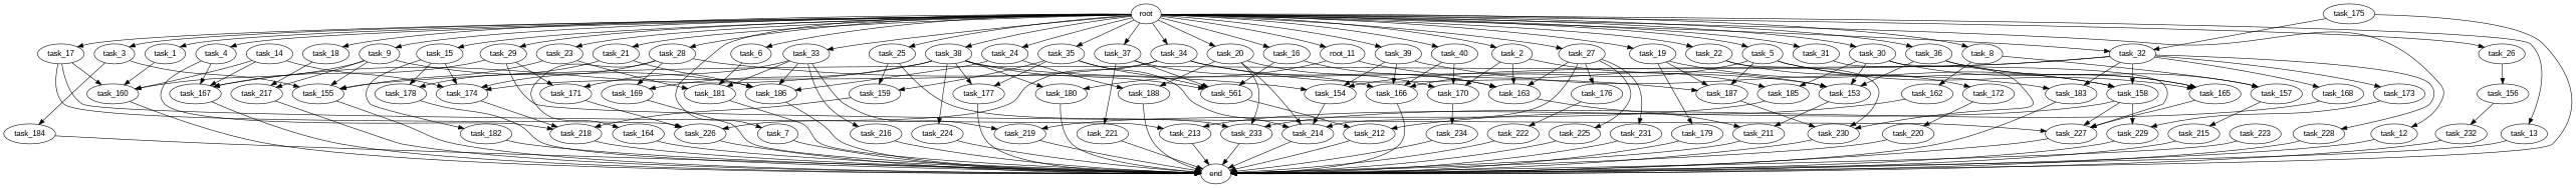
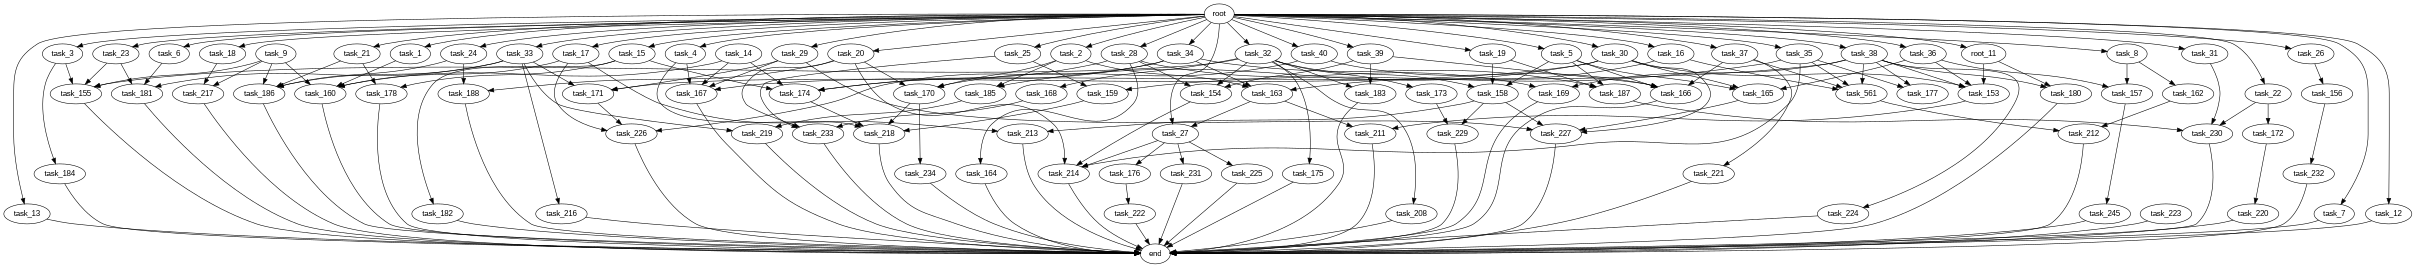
  digraph {
    fontname="Liberation Sans"
    node [fontname="Liberation Sans"]
    edge [fontname="Liberation Sans"]
    root
    task_1
    task_2
    task_3
    task_4
    task_5
    task_6
    task_7
    task_8
    task_9
    n11 [label=root_11]
    task_12
    task_13
    task_15
    task_16
    task_17
    task_18
    task_19
    task_20
    task_21
    task_22
    task_23
    task_24
    task_25
    task_26
    task_27
    task_28
    task_29
    task_30
    task_31
    task_32
    task_33
    task_34
    task_35
    task_36
    task_37
    task_38
    task_39
    task_40
    task_160
    task_163
    task_170
    task_185
    task_155
    task_184
    task_167
    task_218
    task_158
    task_165
    task_166
    task_187
    task_181
    end
    task_157
    task_162
    task_186
    task_217
    task_153
    task_180
    task_14
    task_174
    task_178
    task_182
    n64 [label=task_561]
    task_213
    task_226
-   task_179
    task_188
    task_214
    task_233
    task_172
    task_230
    task_159
    task_156
    task_176
    task_225
    task_231
    task_154
    task_164
    task_169
    task_171
    task_227
    task_168
    task_173
    task_175
    task_183
-   task_228
+   task_228 [label=task_208]
    task_216
    task_219
    task_177
    task_221
    task_224
    task_211
    task_234
    task_229
    task_223
-   task_215
+   task_215 [label=task_245]
    task_212
    task_220
    task_232
    task_222
    root -> task_1
    root -> task_2
    root -> task_3
    root -> task_4
    root -> task_5
    root -> task_6
    root -> task_7
    root -> task_8
-   root -> task_9
    root -> n11
    root -> task_12
    root -> task_13
    root -> task_15
    root -> task_16
    root -> task_17
    root -> task_18
    root -> task_19
    root -> task_20
    root -> task_21
    root -> task_22
    root -> task_23
    root -> task_24
    root -> task_25
    root -> task_26
    root -> task_27
    root -> task_28
    root -> task_29
    root -> task_30
    root -> task_31
    root -> task_32
    root -> task_33
    root -> task_34
    root -> task_35
    root -> task_36
    root -> task_37
    root -> task_38
    root -> task_39
    root -> task_40
    task_1 -> task_160
    task_2 -> task_163
    task_2 -> task_170
    task_2 -> task_185
    task_3 -> task_155
    task_3 -> task_184
    task_4 -> task_167
    task_4 -> task_218
    task_5 -> task_158
    task_5 -> task_165
    task_5 -> task_166
    task_5 -> task_187
    task_6 -> task_181
    task_7 -> end
    task_8 -> task_157
    task_8 -> task_162
    task_9 -> task_160
    task_9 -> task_155
    task_9 -> task_186
    task_9 -> task_217
    n11 -> task_153
    n11 -> task_180
    task_12 -> end
    task_13 -> end
    task_15 -> task_174
    task_15 -> task_178
    task_15 -> task_182
    task_16 -> task_163
    task_16 -> n64
    task_17 -> task_160
    task_17 -> task_213
    task_17 -> task_226
    task_18 -> task_217
    task_19 -> task_158
    task_19 -> task_187
-   task_19 -> task_179
    task_20 -> task_170
    task_20 -> task_188
    task_20 -> task_214
    task_20 -> task_233
    task_21 -> task_186
    task_21 -> task_178
    task_22 -> task_172
    task_22 -> task_230
    task_23 -> task_155
    task_23 -> task_181
    task_24 -> task_186
    task_24 -> task_188
    task_25 -> task_233
    task_25 -> task_159
    task_26 -> task_156
-   task_27 -> task_163
+   task_163 -> task_27
    task_27 -> task_214
    task_27 -> task_176
    task_27 -> task_225
    task_27 -> task_231
    task_28 -> task_174
    task_28 -> task_154
    task_28 -> task_164
    task_28 -> task_169
    task_29 -> task_167
    task_29 -> task_171
    task_29 -> task_227
    task_30 -> task_185
    task_30 -> task_165
    task_30 -> task_153
+   task_30 -> task_171
    task_30 -> task_227
    task_31 -> task_230
    task_32 -> task_155
    task_32 -> task_158
    task_32 -> task_154
    task_32 -> task_168
    task_32 -> task_173
-   task_175 -> task_32
+   task_32 -> task_175
    task_32 -> task_183
    task_32 -> task_228
    task_33 -> task_181
    task_33 -> task_186
    task_33 -> task_171
    task_33 -> task_216
    task_33 -> task_219
    task_34 -> task_163
    task_34 -> task_187
    task_34 -> task_174
    task_34 -> task_226
    task_35 -> n64
    task_35 -> task_214
    task_35 -> task_159
    task_35 -> task_177
    task_36 -> task_165
    task_36 -> task_157
    task_36 -> task_153
    task_37 -> task_166
    task_37 -> n64
    task_37 -> task_221
    task_38 -> task_167
    task_38 -> task_153
    task_38 -> task_180
    task_38 -> n64
    task_38 -> task_169
    task_38 -> task_177
    task_38 -> task_224
    task_39 -> task_166
    task_39 -> task_154
    task_39 -> task_183
    task_40 -> task_170
    task_40 -> task_166
    task_160 -> end
    task_163 -> task_211
+   task_170 -> task_218
    task_170 -> task_234
    task_185 -> task_219
    task_155 -> end
    task_184 -> end
    task_167 -> end
    task_218 -> end
    task_158 -> task_213
    task_158 -> task_227
    task_158 -> task_229
    task_165 -> task_227
    task_166 -> end
    task_187 -> task_230
    task_181 -> end
    task_157 -> task_215
    task_162 -> task_212
    task_186 -> end
    task_217 -> end
    task_153 -> task_211
    task_180 -> end
    task_14 -> task_160
    task_14 -> task_167
    task_14 -> task_174
    task_174 -> task_218
    task_178 -> end
    task_182 -> end
    n64 -> task_212
    task_213 -> end
    task_226 -> end
-   task_179 -> end
    task_188 -> end
    task_214 -> end
    task_233 -> end
    task_172 -> task_220
    task_230 -> end
    task_159 -> task_218
    task_156 -> task_232
    task_176 -> task_222
    task_225 -> end
    task_231 -> end
    task_154 -> task_214
    task_164 -> end
    task_169 -> end
    task_171 -> task_226
    task_227 -> end
    task_168 -> task_233
    task_173 -> task_229
    task_175 -> end
    task_183 -> end
    task_228 -> end
    task_216 -> end
    task_219 -> end
-   task_177 -> end
    task_221 -> end
    task_224 -> end
    task_211 -> end
    task_234 -> end
    task_229 -> end
    task_223 -> end
    task_215 -> end
    task_212 -> end
    task_220 -> end
    task_232 -> end
    task_222 -> end
  }
